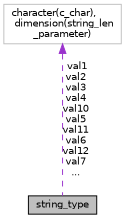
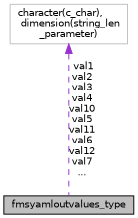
  digraph {
    node [fontname=Helvetica fontsize=10 shape=record style=filled]
-   n1 [color=black fillcolor=grey75 fontcolor=black height=0.2 label=string_type width=0.4]
+   n1 [color=black fillcolor=grey75 fontcolor=black height=0.2 label=fmsyamloutvalues_type width=0.4]
    n2 [color=grey75 fillcolor=white height=0.2 label="character(c_char),\l dimension(string_len\l_parameter)" width=0.4]
    n2 -> n1 [color=darkorchid3 dir=back fontname=Helvetica fontsize=10 label=" val1\nval2\nval3\nval4\nval10\nval5\nval11\nval6\nval12\nval7\n..." labelfontname=Helvetica labelfontsize=10 style=dashed]
  }
